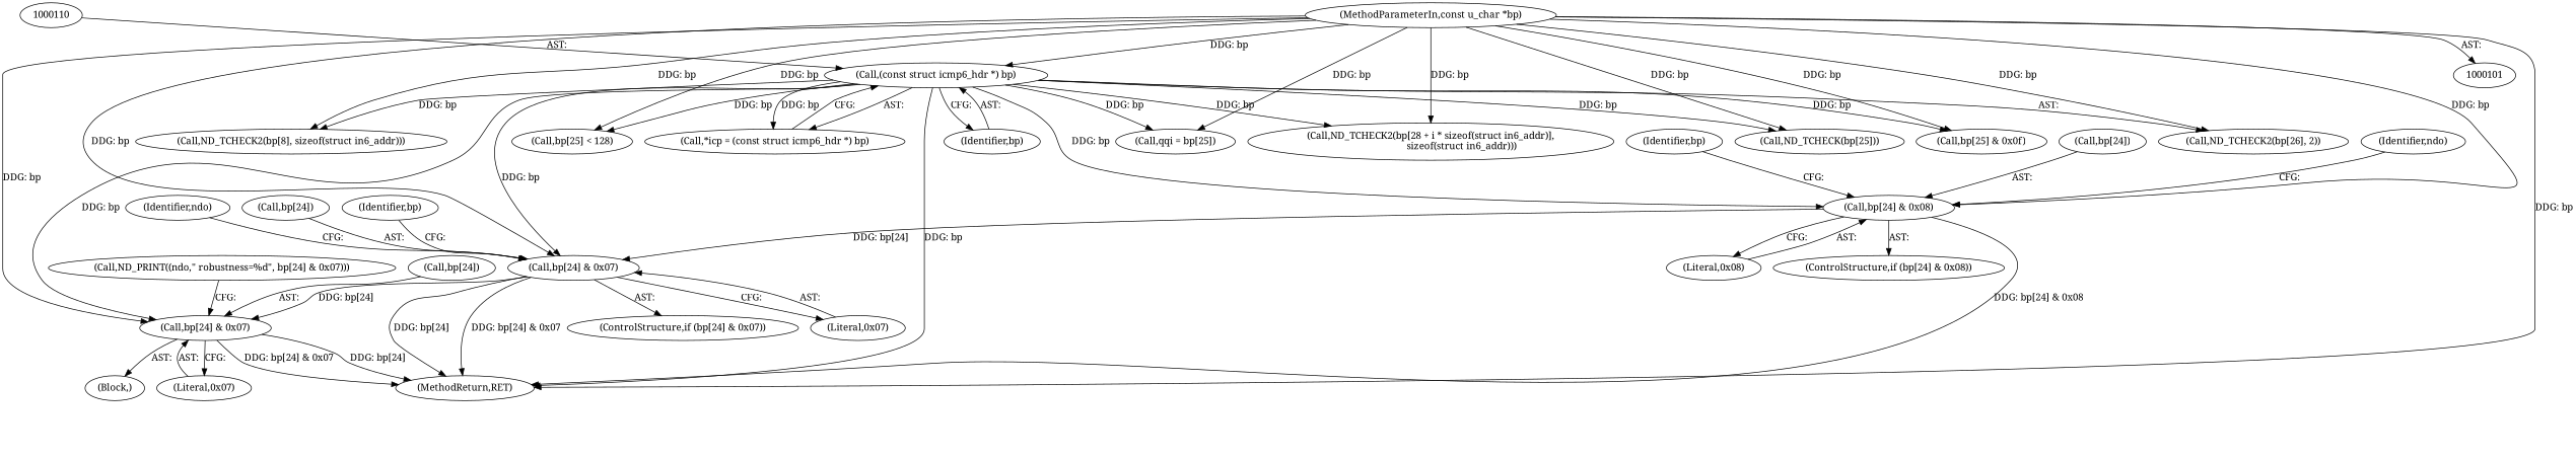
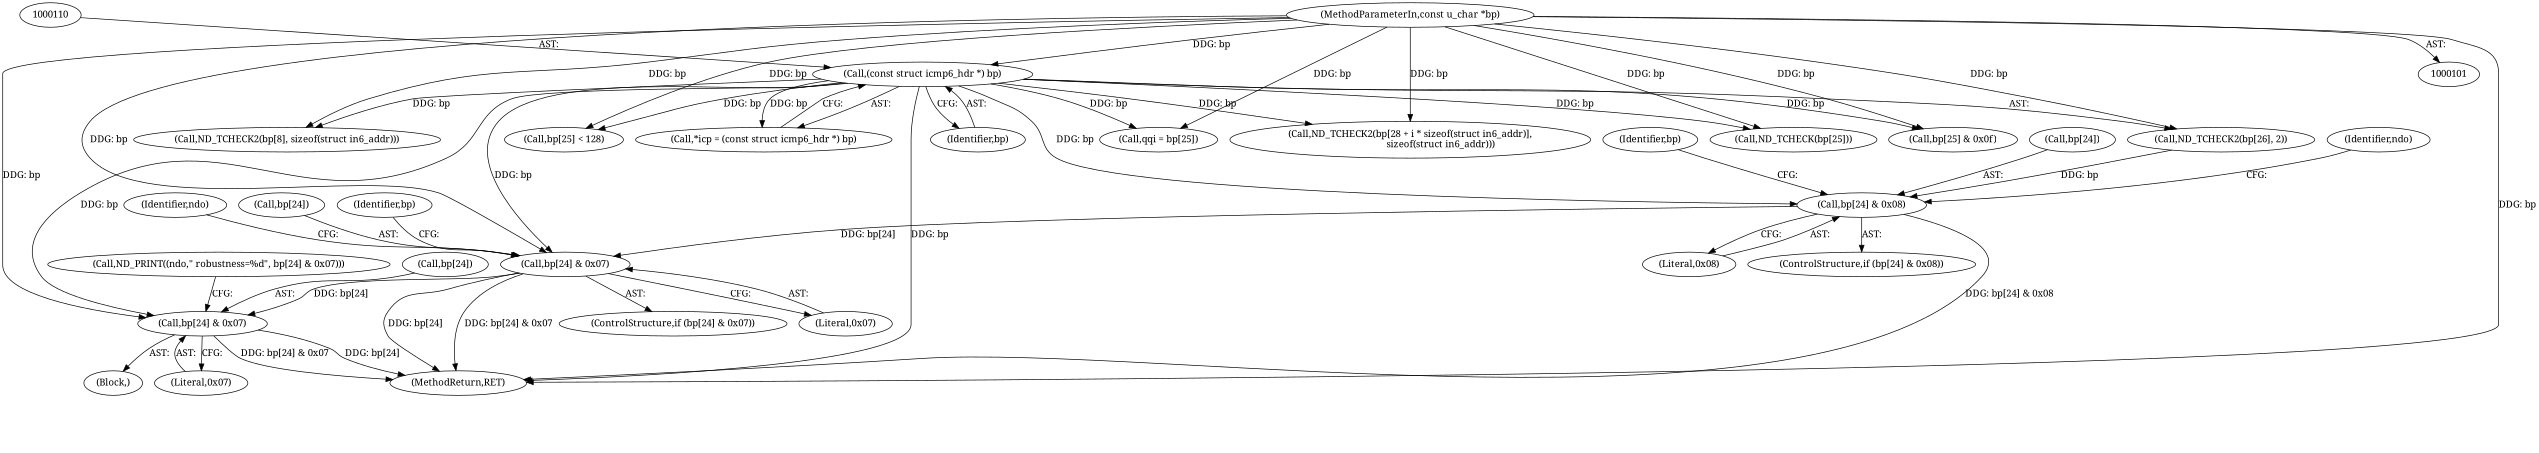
  digraph {
    fontname="Noto Serif"
    node [fontname="Noto Serif"]
    edge [fontname="Noto Serif"]
    n1 [label="(Call,bp[24] & 0x07)"]
    n2 [label="(Call,bp[24] & 0x07)"]
    n3 [label="(Literal,0x07)"]
    n4 [label="(ControlStructure,if (bp[24] & 0x07))"]
    n5 [label="(MethodReturn,RET)"]
    n6 [label="(Block,)"]
    n7 [label="(Literal,0x07)"]
    n8 [label="(Call,bp[24] & 0x08)"]
    n9 [label="(ControlStructure,if (bp[24] & 0x08))"]
    n10 [label="(Literal,0x08)"]
    n11 [label="(Call,(const struct icmp6_hdr *) bp)"]
    n12 [label="(Call,ND_TCHECK2(bp[8], sizeof(struct in6_addr)))"]
    n13 [label="(Call,bp[25] < 128)"]
    n14 [label="(Call,qqi = bp[25])"]
    n15 [label="(Identifier,bp)"]
    n16 [label="(Call,ND_TCHECK2(bp[28 + i * sizeof(struct in6_addr)],\n                        sizeof(struct in6_addr)))"]
    n17 [label="(Call,ND_TCHECK(bp[25]))"]
    n18 [label="(Call,ND_TCHECK2(bp[26], 2))"]
    n19 [label="(Call,bp[25] & 0x0f)"]
    n20 [label="(Call,*icp = (const struct icmp6_hdr *) bp)"]
    n21 [label="(MethodParameterIn,const u_char *bp)"]
    1000101
    n23 [label="(Identifier,ndo)"]
    n24 [label="(Call,ND_PRINT((ndo,\" robustness=%d\", bp[24] & 0x07)))"]
    n25 [label="(Identifier,ndo)"]
    n26 [label="(Call,bp[24])"]
    n27 [label="(Identifier,bp)"]
    n28 [label="(Identifier,bp)"]
    n29 [label="(Call,bp[24])"]
    n30 [label="(Call,bp[24])"]
    1000110
    n1 -> n2 [label="DDG: bp[24]"]
    n1 -> n3 [label="CFG: "]
    n1 -> n4 [label="AST: "]
    n1 -> n5 [label="DDG: bp[24]"]
    n1 -> n5 [label="DDG: bp[24] & 0x07"]
    n2 -> n5 [label="DDG: bp[24] & 0x07"]
    n2 -> n5 [label="DDG: bp[24]"]
    n2 -> n6 [label="AST: "]
    n2 -> n7 [label="CFG: "]
    n3 -> n1 [label="AST: "]
    n7 -> n2 [label="AST: "]
    n8 -> n1 [label="DDG: bp[24]"]
    n8 -> n5 [label="DDG: bp[24] & 0x08"]
    n8 -> n9 [label="AST: "]
    n8 -> n10 [label="CFG: "]
    n10 -> n8 [label="AST: "]
    n11 -> n1 [label="DDG: bp"]
    n11 -> n2 [label="DDG: bp"]
    n11 -> n5 [label="DDG: bp"]
    n11 -> n8 [label="DDG: bp"]
    n11 -> n12 [label="DDG: bp"]
    n11 -> n13 [label="DDG: bp"]
    n11 -> n14 [label="DDG: bp"]
    n11 -> n15 [label="CFG: "]
    n11 -> n16 [label="DDG: bp"]
    n11 -> n17 [label="DDG: bp"]
    n11 -> n18 [label="AST: "]
    n11 -> n19 [label="DDG: bp"]
    n11 -> n20 [label="AST: "]
    n11 -> n20 [label="DDG: bp"]
    n15 -> n11 [label="AST: "]
    n20 -> n11 [label="CFG: "]
    n21 -> n1 [label="DDG: bp"]
    n21 -> n2 [label="DDG: bp"]
    n21 -> n5 [label="DDG: bp"]
-   n21 -> n8 [label="DDG: bp"]
+   n18 -> n8 [label="DDG: bp"]
    n21 -> n11 [label="DDG: bp"]
    n21 -> n12 [label="DDG: bp"]
    n21 -> n13 [label="DDG: bp"]
    n21 -> n14 [label="DDG: bp"]
    n21 -> n16 [label="DDG: bp"]
    n21 -> n17 [label="DDG: bp"]
    n21 -> n18 [label="DDG: bp"]
    n21 -> n19 [label="DDG: bp"]
    n21 -> 1000101 [label="AST: "]
    n23 -> n1 [label="CFG: "]
    n24 -> n2 [label="CFG: "]
    n25 -> n8 [label="CFG: "]
    n26 -> n1 [label="AST: "]
    n27 -> n1 [label="CFG: "]
    n28 -> n8 [label="CFG: "]
    n29 -> n8 [label="AST: "]
    n30 -> n2 [label="AST: "]
    1000110 -> n11 [label="AST: "]
  }
